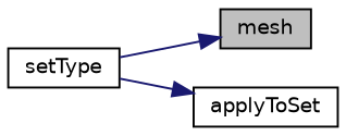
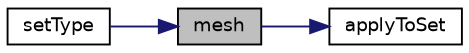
  digraph {
    rankdir=LR
    node [color=black fontname=Helvetica fontsize=10 shape=record]
    edge [color=midnightblue fontname=Helvetica fontsize=10 labelfontname=Helvetica labelfontsize=10 style=solid]
    n1 [fillcolor=grey75 fontcolor=black height=0.2 label=mesh style=filled width=0.4]
    n2 [height=0.2 label=applyToSet width=0.4]
    n3 [height=0.2 label=setType width=0.4]
-   n3 -> n2
+   n1 -> n2
    n3 -> n1
  }
